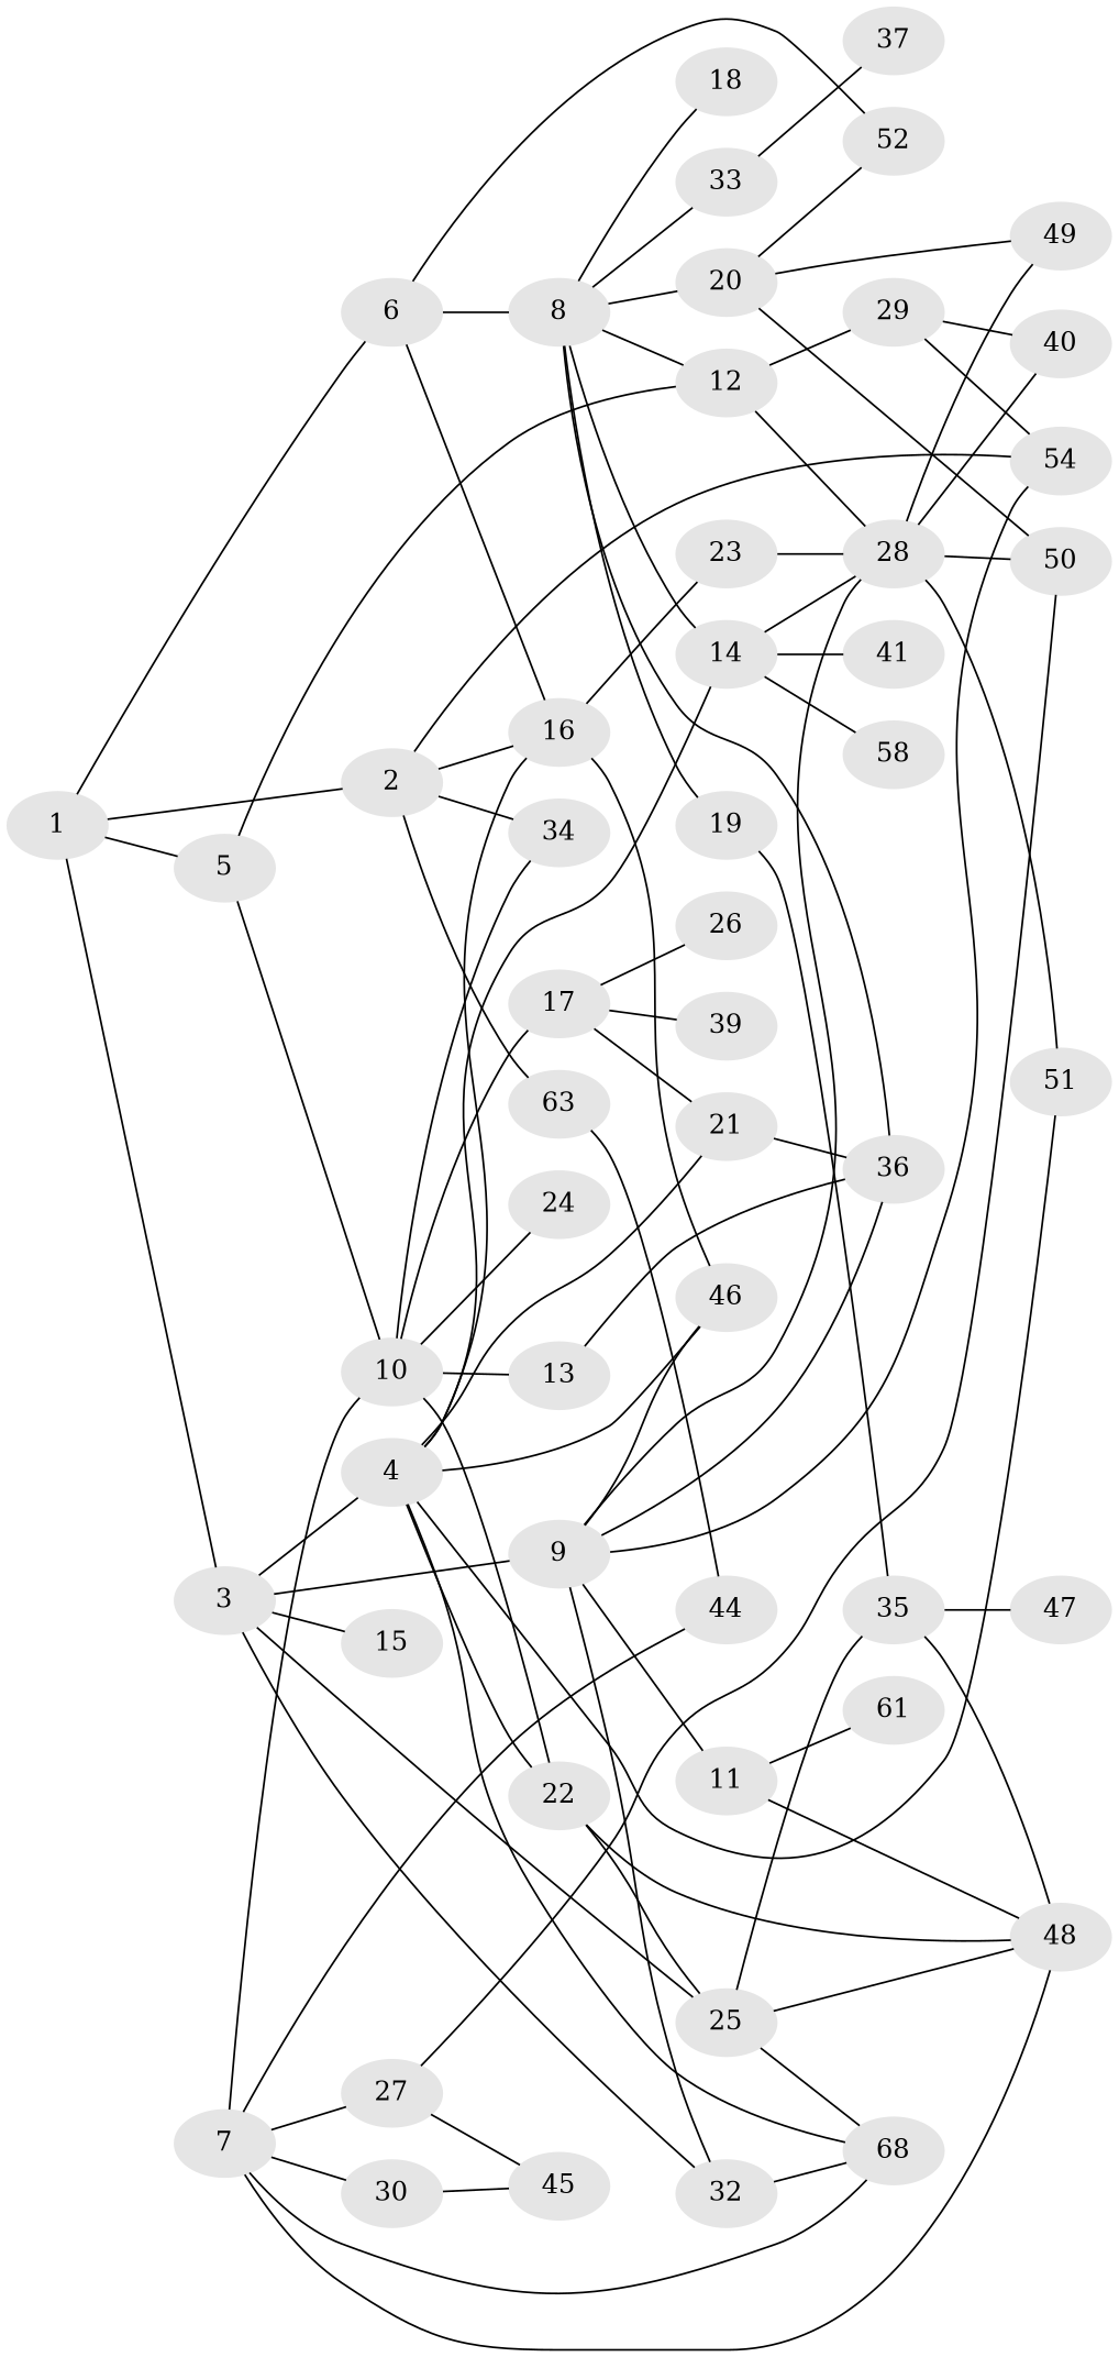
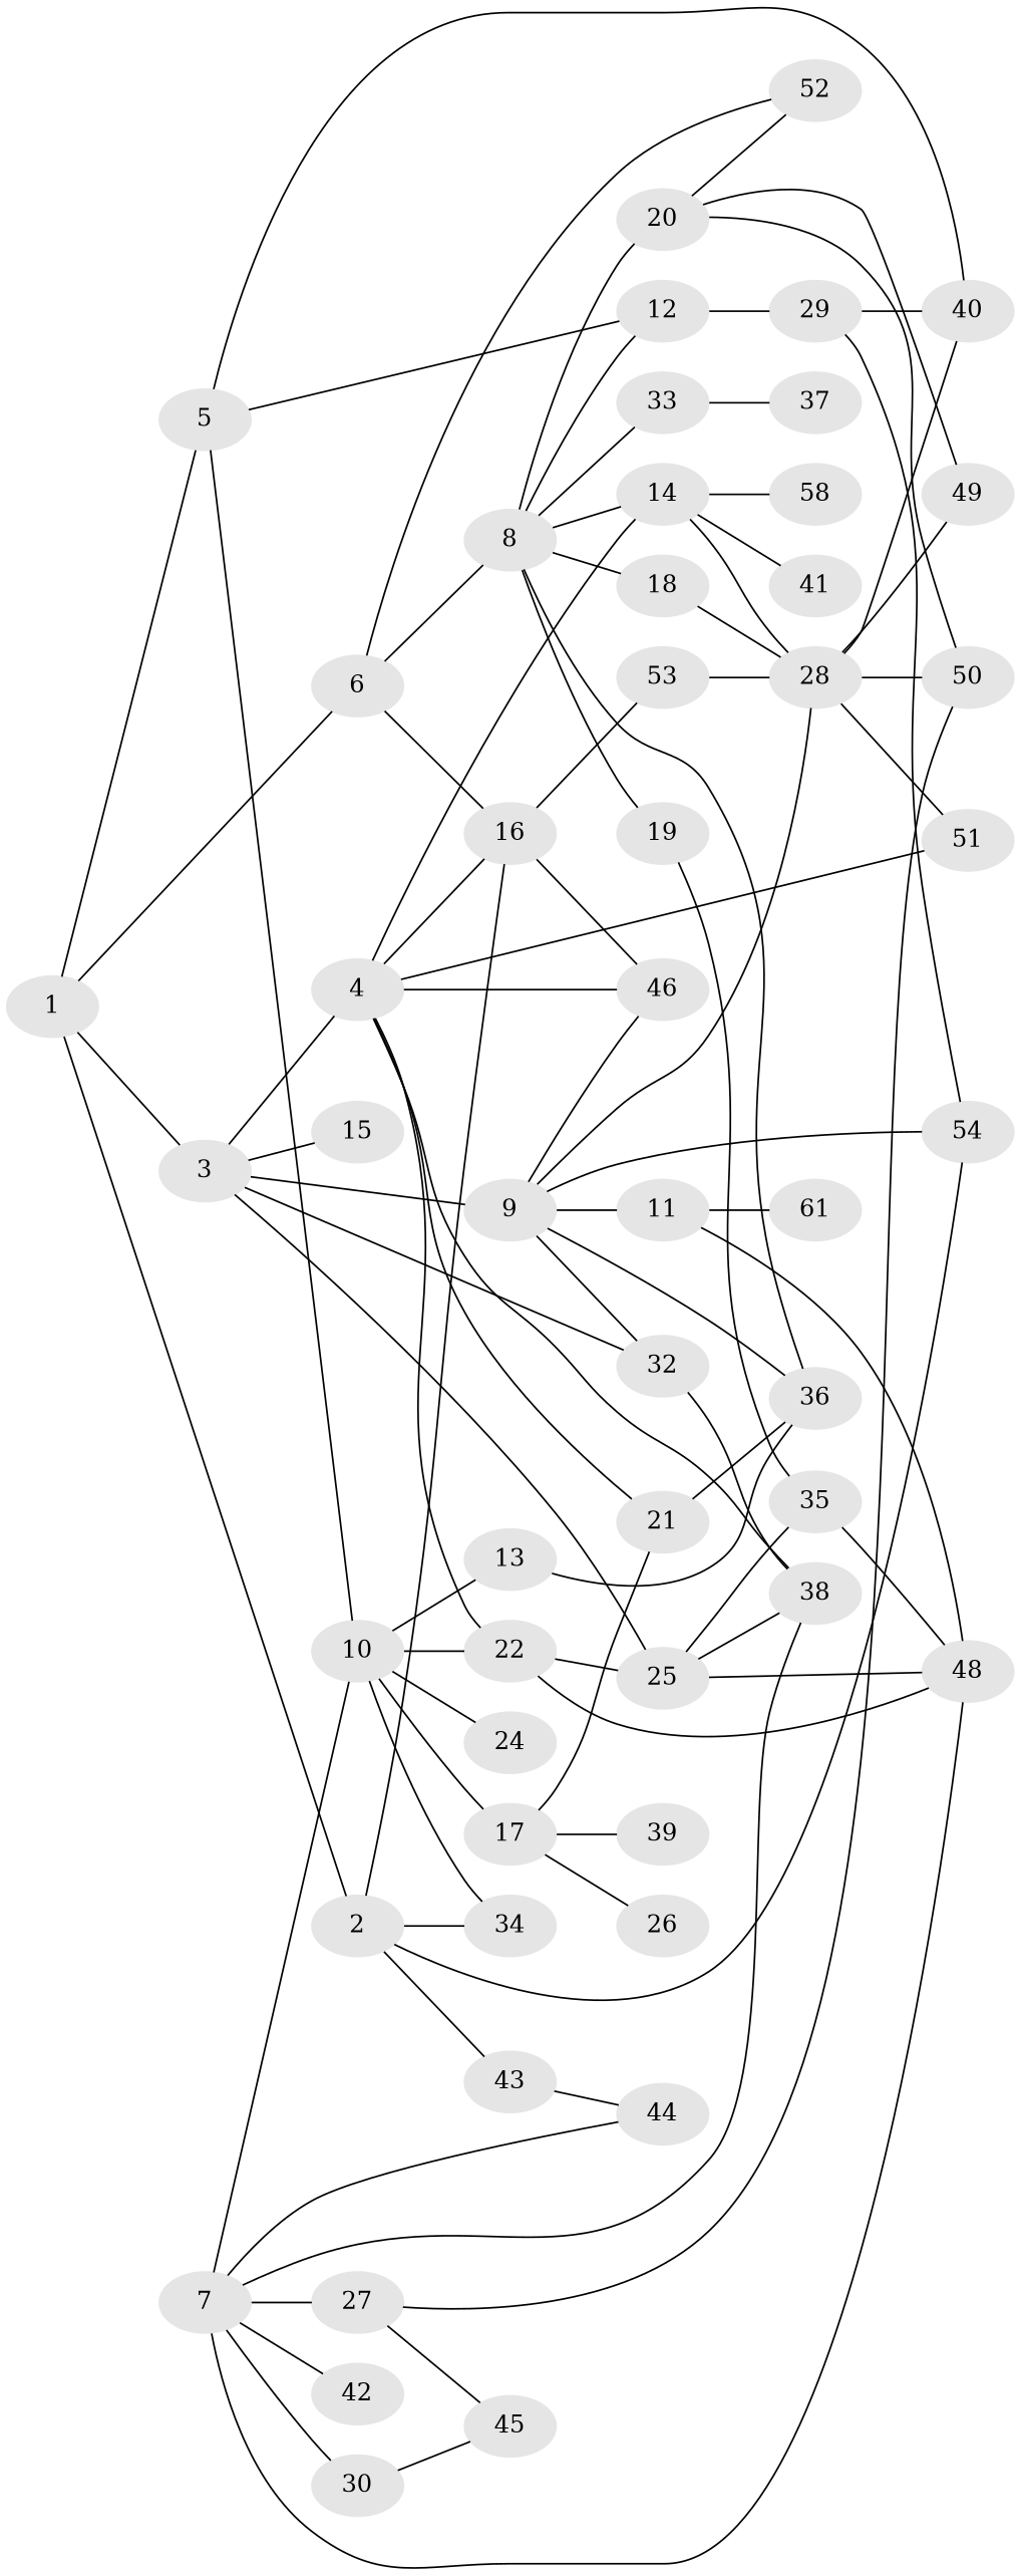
  graph {
    rankdir=LR
    node [color=gray90 style=filled]
    edge [weight=1.0]
    1
    2
    3
    5
    6
    16
    34
-   43 [label=63]
+   43
    54
    4
    9
    15
    25
    32
    10
    12
    40
    8
    52
    46
-   23
+   23 [label=53]
    44
    14
    21
    22
-   38 [label=68]
+   38
    51
    36
    11
    28
    48
    35
    41
    n34 [label=58]
    13
    17
    24
    29
    7
    27
    30
+   42
    18
    19
    20
    33
    50
    45
    49
    37
    n51 [label=61]
    26
    39
-   47
    1 -- 2
    1 -- 3
    1 -- 5
    1 -- 6
    2 -- 16
    2 -- 34
    2 -- 43
    2 -- 54
    3 -- 4
    3 -- 9
    3 -- 15
    3 -- 25
    3 -- 32
    5 -- 10
    5 -- 12
+   5 -- 40
    6 -- 16
    6 -- 8
    6 -- 52
    16 -- 46
    16 -- 23
    43 -- 44
    4 -- 16 [weight=2.0]
    4 -- 46
    4 -- 14
    4 -- 21
    4 -- 22
    4 -- 38
    4 -- 51
    9 -- 54
    9 -- 32 [weight=2.0]
    9 -- 46
    9 -- 36
    9 -- 11 [weight=2.0]
    9 -- 28
    25 -- 38
    25 -- 48
    25 -- 35
    32 -- 38
    10 -- 34
    10 -- 22 [weight=2.0]
    10 -- 13 [weight=3.0]
    10 -- 17
    10 -- 24
-   12 -- 28
+   18 -- 28
    12 -- 29
    8 -- 12
    8 -- 14
    8 -- 36
    8 -- 18
    8 -- 19
    8 -- 20
    8 -- 33
    23 -- 28
    14 -- 28
    14 -- 41
    14 -- n34 [weight=3.0]
    21 -- 36
    22 -- 25
    22 -- 48
    11 -- 48
    11 -- n51
    28 -- 40
    28 -- 51
    28 -- 50
    28 -- 49
    35 -- 48
-   35 -- 47
    13 -- 36
    17 -- 21
    17 -- 26 [weight=2.0]
    17 -- 39
    29 -- 54
    29 -- 40
    7 -- 10
    7 -- 44
    7 -- 38
    7 -- 48
    7 -- 27
    7 -- 30
+   7 -- 42
    27 -- 50
    27 -- 45
    30 -- 45
    19 -- 35
    20 -- 52
    20 -- 50
    20 -- 49
    33 -- 37
  }
